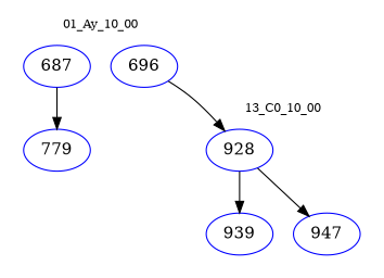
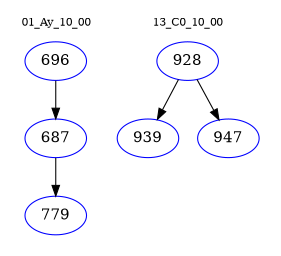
  digraph {
    node [color=blue]
    edge [color=black]
    n1 [label=696]
    n2 [label=687]
    n3 [label=779]
    n4 [label=939]
    n5 [label=928]
    n6 [label=947]
    subgraph cluster_1 {
      color=white
      fontsize=10
      label="01_Ay_10_00"
      n1
      n2
      n3
    }
    subgraph cluster_2 {
      color=white
      fontsize=10
      label="13_C0_10_00"
      n4
      n5
      n6
    }
-   n1 -> n5
+   n1 -> n2
    n2 -> n3
    n5 -> n4
    n5 -> n6
  }
